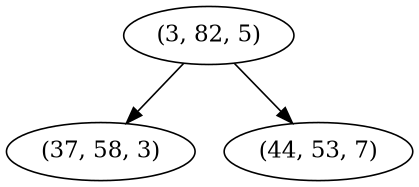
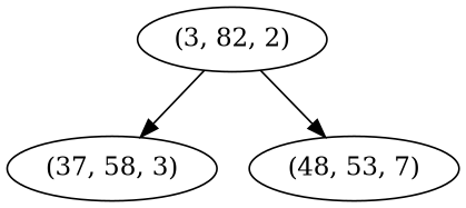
  digraph {
-   "(3, 82, 2)" [label="(3, 82, 5)"]
+   "(3, 82, 2)"
    "(37, 58, 3)"
-   "(44, 53, 7)"
+   "(44, 53, 7)" [label="(48, 53, 7)"]
    "(3, 82, 2)" -> "(37, 58, 3)"
    "(3, 82, 2)" -> "(44, 53, 7)"
  }
